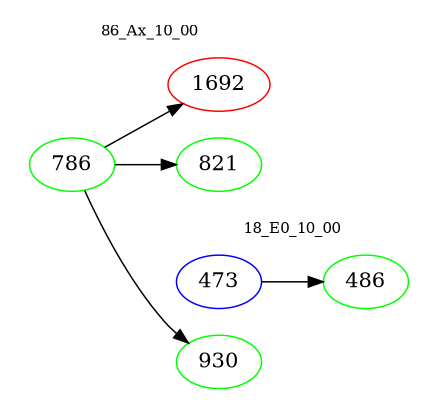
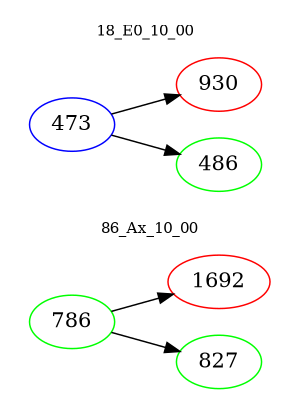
  digraph {
    rankdir=LR
    node [color=green]
    edge [color=black]
    n1 [label=786]
-   n2 [label=821]
+   n2 [label=827]
    n3 [color=red label=1692]
    n4 [color=blue label=473]
    n5 [label=486]
-   n6 [label=930]
+   n6 [color=red label=930]
    subgraph cluster_1 {
      color=white
      fontsize=10
      label="86_Ax_10_00"
      n1
      n2
      n3
    }
    subgraph cluster_2 {
      color=white
      fontsize=10
      label="18_E0_10_00"
      n4
      n5
      n6
    }
    n1 -> n2
    n1 -> n3
    n4 -> n5
-   n1 -> n6
+   n4 -> n6
  }
